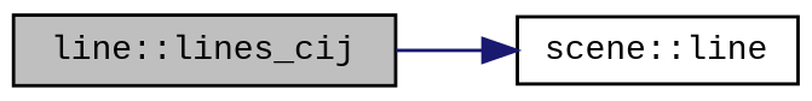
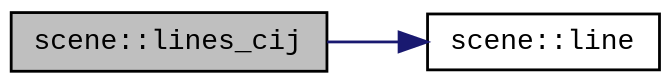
  digraph {
    rankdir=LR
    fontname="Liberation Mono"
    node [color=black fontname="Liberation Mono" fontsize=10 shape=record style=filled]
-   n1 [fillcolor=grey75 fontcolor=black height=0.2 label="line::lines_cij" width=0.4]
+   n1 [fillcolor=grey75 fontcolor=black height=0.2 label="scene::lines_cij" width=0.4]
    n2 [fillcolor=white height=0.2 label="scene::line" width=0.4]
    n1 -> n2 [color=midnightblue fontname="Liberation Mono" fontsize=10 labelfontname=Helvetica labelfontsize=10 style=solid]
  }
